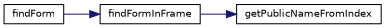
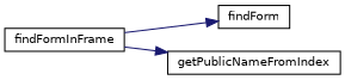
  digraph {
    rankdir=LR
    node [color=black fillcolor=white fontname=Helvetica fontsize=10 shape=record style=filled]
    edge [color=midnightblue fontname=Helvetica fontsize=10 labelfontname=Helvetica labelfontsize=10 style=solid]
    n1 [height=0.2 label=findForm width=0.4]
    n2 [height=0.2 label=findFormInFrame width=0.4]
    n3 [height=0.2 label=getPublicNameFromIndex width=0.4]
-   n1 -> n2
+   n2 -> n1
    n2 -> n3
  }
